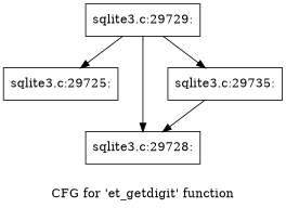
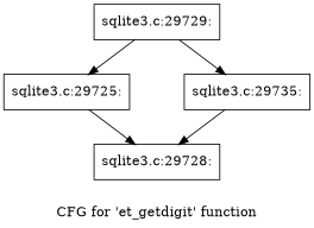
  digraph {
    label="CFG for 'et_getdigit' function"
    node [shape=record]
    n1 [label="{sqlite3.c:29725:}"]
    n2 [label="{sqlite3.c:29728:}"]
    n3 [label="{sqlite3.c:29729:}"]
    n4 [label="{sqlite3.c:29735:}"]
-   n3 -> n2
+   n1 -> n2
    n3 -> n1
    n3 -> n4
    n4 -> n2
  }
